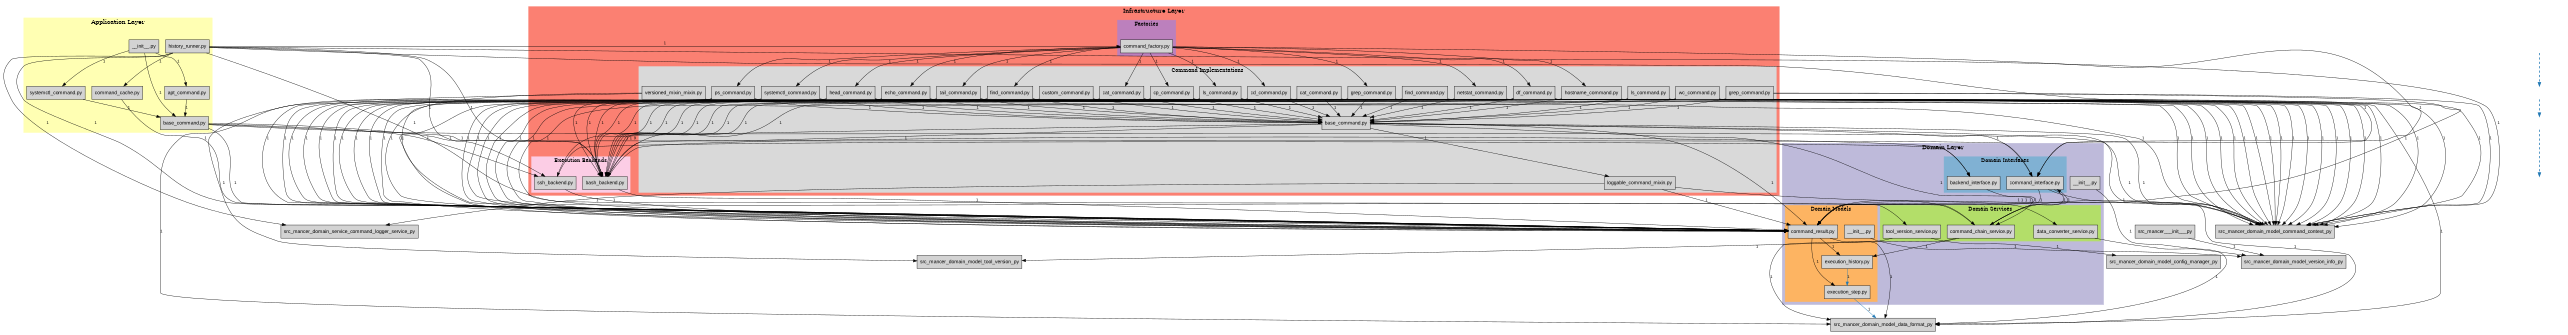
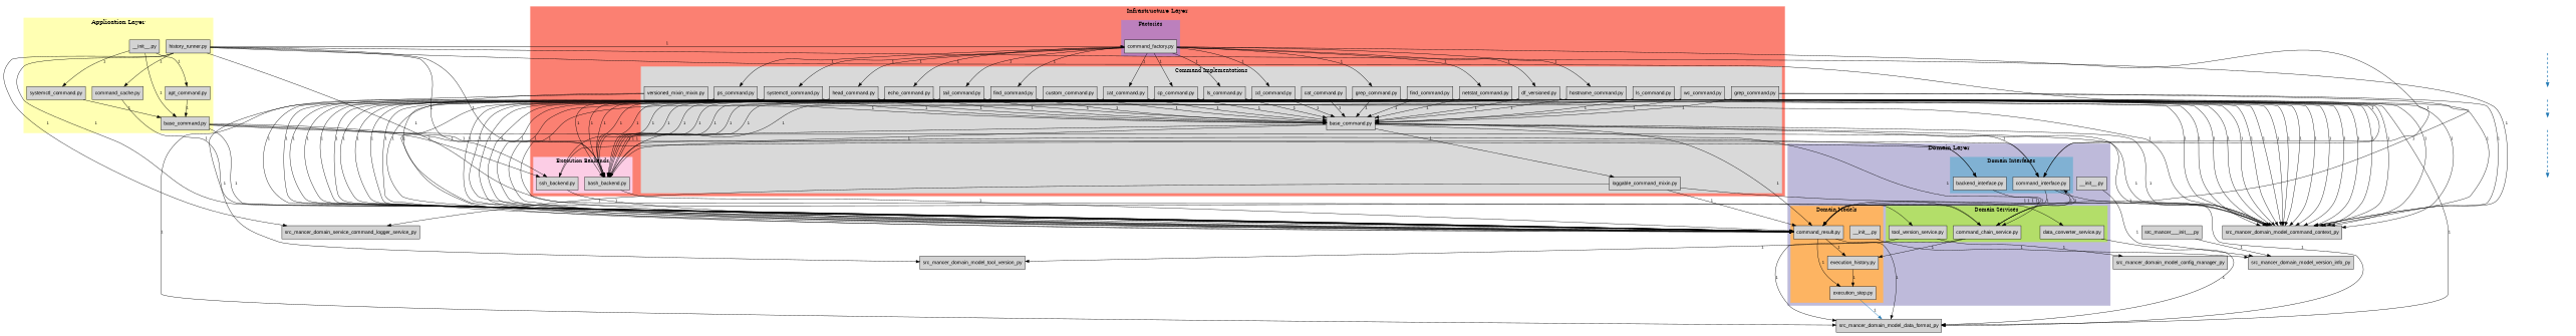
  digraph {
    compound=true
    rankdir=TB
    node [fontname=Arial shape=box style=filled]
    edge [fontname=Arial fontsize=10 weight=1]
    n1 [label="systemctl_command.py"]
    n2 [label="history_runner.py"]
    n3 [label="base_command.py"]
    n4 [label="__init__.py"]
    n5 [label="apt_command.py"]
    n6 [label="command_cache.py"]
    n7 [label="backend_interface.py"]
    n8 [label="command_interface.py"]
    n9 [label="execution_step.py"]
    n10 [label="__init__.py"]
    n11 [label="command_result.py"]
    n12 [label="execution_history.py"]
    n13 [label="tool_version_service.py"]
    n14 [label="data_converter_service.py"]
    n15 [label="command_chain_service.py"]
    n16 [label="__init__.py"]
    n17 [label="bash_backend.py"]
    n18 [label="ssh_backend.py"]
    n19 [label="echo_command.py"]
    n20 [label="cat_command.py"]
    n21 [label="hostname_command.py"]
    n22 [label="loggable_command_mixin.py"]
    n23 [label="cp_command.py"]
    n24 [label="cd_command.py"]
    n25 [label="versioned_mixin_mixin.py"]
    n26 [label="find_command.py"]
    n27 [label="base_command.py"]
    n28 [label="ps_command.py"]
    n29 [label="grep_command.py"]
    n30 [label="netstat_command.py"]
    n31 [label="cat_command.py"]
    n32 [label="tail_command.py"]
    n33 [label="custom_command.py"]
    n34 [label="find_command.py"]
    n35 [label="grep_command.py"]
    n36 [label="systemctl_command.py"]
    n37 [label="ls_command.py"]
    n38 [label="ls_command.py"]
    n39 [label="head_command.py"]
-   n40 [label="df_command.py"]
+   n40 [label="df_versioned.py"]
    n41 [label="wc_command.py"]
    n42 [label="command_factory.py"]
    src_mancer_domain_model_command_context_py
    src_mancer_domain_service_command_logger_service_py
    src_mancer_domain_model_data_format_py
    src_mancer_domain_model_version_info_py
    src_mancer_domain_model_tool_version_py
    src_mancer_domain_model_config_manager_py
    src_mancer___init___py
    n50 [label="Interface Layer" style=invis]
    n51 [label="Application Layer" style=invis]
    n52 [label="Domain Layer" style=invis]
    n53 [label="Infrastructure Layer" style=invis]
    subgraph cluster_1 {
      color="#8dd3c7"
      fontsize=16
      label="Interface Layer"
      style=filled
    }
    subgraph cluster_2 {
      color="#ffffb3"
      fontsize=16
      label="Application Layer"
      style=filled
      n1
      n2
      n3
      n4
      n5
      n6
    }
    subgraph cluster_3 {
      color="#bebada"
      fontsize=16
      label="Domain Layer"
      style=filled
      n16
      subgraph cluster_4 {
        color="#80b1d3"
        fontsize=14
        label="Domain Interfaces"
        style=filled
        n7
        n8
      }
      subgraph cluster_5 {
        color="#fdb462"
        fontsize=14
        label="Domain Models"
        style=filled
        n9
        n10
        n11
        n12
      }
      subgraph cluster_6 {
        color="#b3de69"
        fontsize=14
        label="Domain Services"
        style=filled
        n13
        n14
        n15
      }
    }
    subgraph cluster_7 {
      color="#fb8072"
      fontsize=16
      label="Infrastructure Layer"
      style=filled
      subgraph cluster_8 {
        color="#fccde5"
        fontsize=14
        label="Execution Backends"
        style=filled
        n17
        n18
      }
      subgraph cluster_9 {
        color="#d9d9d9"
        fontsize=14
        label="Command Implementations"
        style=filled
        n19
        n20
        n21
        n22
        n23
        n24
        n25
        n26
        n27
        n28
        n29
        n30
        n31
        n32
        n33
        n34
        n35
        n36
        n37
        n38
        n39
        n40
        n41
      }
      subgraph cluster_10 {
        color="#bc80bd"
        fontsize=14
        label=Factories
        style=filled
        n42
      }
    }
    n1 -> n3 [label=1]
    n2 -> n6 [label=1]
    n2 -> n8 [label=1]
    n2 -> n11 [label=1]
    n2 -> n15 [label=1]
    n2 -> n17 [label=1]
    n2 -> n18 [label=1]
    n2 -> n42 [label=1]
    n2 -> src_mancer_domain_model_command_context_py [label=1]
    n2 -> src_mancer_domain_service_command_logger_service_py [label=1]
    n3 -> n8 [label=1]
    n3 -> n11 [label=1]
    n3 -> n17 [label=1]
    n3 -> n18 [label=1]
    n3 -> src_mancer_domain_model_command_context_py [label=1]
    n4 -> n1 [label=1]
    n4 -> n3 [label=1]
    n4 -> n5 [label=1]
    n5 -> n3 [label=1]
    n6 -> n11 [label=1]
    n7 -> n11 [label=1]
    n8 -> n11 [label=1]
    n8 -> n15 [label=1]
    n8 -> src_mancer_domain_model_command_context_py [label=1]
    n9 -> src_mancer_domain_model_data_format_py [color="#1f78b4" label=1]
    n10 -> src_mancer_domain_model_version_info_py [label=1]
    n11 -> n9 [label=1]
    n11 -> n12 [label=1]
    n11 -> n14 [label=1]
    n11 -> src_mancer_domain_model_data_format_py [label=1]
-   n12 -> n9 [label=1 color="#1f78b4"]
+   n12 -> n9 [label=1]
    n13 -> src_mancer_domain_model_tool_version_py [label=1]
    n13 -> src_mancer_domain_model_config_manager_py [label=1]
    n14 -> src_mancer_domain_model_data_format_py [label=1]
    n15 -> n8 [label=1]
    n15 -> n11 [label=1]
    n15 -> n12 [label=1]
    n15 -> src_mancer_domain_model_command_context_py [label=1]
    n15 -> src_mancer_domain_model_data_format_py [label=1]
    n16 -> src_mancer_domain_model_version_info_py [label=1]
-   n17 -> n7 [label=9]
+   n17 -> n7 [label=1]
    n17 -> n11 [label=1]
    n18 -> n7 [label=1]
    n18 -> n11 [label=1]
    n19 -> n11 [label=1]
    n19 -> n17 [label=1]
    n19 -> n27 [label=1]
    n19 -> src_mancer_domain_model_command_context_py [label=1]
    n20 -> n11 [label=1]
    n20 -> n17 [label=1]
    n20 -> n27 [label=1]
    n20 -> src_mancer_domain_model_command_context_py [label=1]
    n21 -> n11 [label=1]
    n21 -> n27 [label=1]
    n21 -> src_mancer_domain_model_command_context_py [label=1]
    n22 -> n11 [label=1]
    n22 -> src_mancer_domain_model_command_context_py [label=1]
    n22 -> src_mancer_domain_service_command_logger_service_py [label=1]
    n23 -> n11 [label=1]
    n23 -> n17 [label=1]
    n23 -> n27 [label=1]
    n23 -> src_mancer_domain_model_command_context_py [label=1]
    n24 -> n11 [label=1]
    n24 -> n17 [label=1]
    n24 -> n27 [label=1]
    n24 -> src_mancer_domain_model_command_context_py [label=1]
    n25 -> n13 [label=1]
    n25 -> src_mancer_domain_model_command_context_py [label=1]
    n25 -> src_mancer_domain_model_tool_version_py [label=1]
    n26 -> n11 [label=1]
    n26 -> n27 [label=1]
    n26 -> src_mancer_domain_model_command_context_py [label=1]
    n27 -> n8 [label=1]
    n27 -> n11 [label=1]
    n27 -> n15 [label=1]
    n27 -> n17 [label=1]
    n27 -> n18 [label=1]
    n27 -> n22 [label=1]
    n27 -> src_mancer_domain_model_command_context_py [label=1]
    n27 -> src_mancer_domain_model_data_format_py [label=1]
    n28 -> n11 [label=1]
    n28 -> n17 [label=1]
    n28 -> n27 [label=1]
    n28 -> src_mancer_domain_model_command_context_py [label=1]
    n28 -> src_mancer_domain_model_data_format_py [label=1]
    n29 -> n11 [label=1]
    n29 -> n17 [label=1]
    n29 -> n27 [label=1]
    n29 -> src_mancer_domain_model_command_context_py [label=1]
    n30 -> n11 [label=1]
    n30 -> n17 [label=1]
    n30 -> n27 [label=1]
    n30 -> src_mancer_domain_model_command_context_py [label=1]
    n31 -> n11 [label=1]
    n31 -> n27 [label=1]
    n31 -> src_mancer_domain_model_command_context_py [label=1]
    n32 -> n11 [label=1]
    n32 -> n17 [label=1]
    n32 -> n27 [label=1]
    n32 -> src_mancer_domain_model_command_context_py [label=1]
    n33 -> n11 [label=1]
    n33 -> n27 [label=1]
    n33 -> src_mancer_domain_model_command_context_py [label=1]
    n34 -> n11 [label=1]
    n34 -> n17 [label=1]
    n34 -> n27 [label=1]
    n34 -> src_mancer_domain_model_command_context_py [label=1]
    n35 -> n11 [label=1]
    n35 -> n27 [label=1]
    n35 -> src_mancer_domain_model_command_context_py [label=1]
    n36 -> n11 [label=1]
    n36 -> n17 [label=1]
    n36 -> n27 [label=1]
    n36 -> src_mancer_domain_model_command_context_py [label=1]
    n37 -> n11 [label=1]
    n37 -> n27 [label=1]
    n37 -> src_mancer_domain_model_command_context_py [label=1]
    n38 -> n11 [label=1]
    n38 -> n17 [label=1]
    n38 -> n27 [label=1]
    n38 -> src_mancer_domain_model_command_context_py [label=1]
    n39 -> n11 [label=1]
    n39 -> n17 [label=1]
    n39 -> n27 [label=1]
    n39 -> src_mancer_domain_model_command_context_py [label=1]
    n40 -> n11 [label=1]
    n40 -> n17 [label=1]
    n40 -> n27 [label=1]
    n40 -> src_mancer_domain_model_command_context_py [label=1]
    n40 -> src_mancer_domain_model_data_format_py [label=1]
    n41 -> n11 [label=1]
    n41 -> n27 [label=1]
    n41 -> src_mancer_domain_model_command_context_py [label=1]
    n42 -> n8 [label=1]
    n42 -> n19 [label=1]
    n42 -> n20 [label=1]
    n42 -> n21 [label=1]
    n42 -> n23 [label=1]
    n42 -> n24 [label=1]
    n42 -> n28 [label=1]
    n42 -> n29 [label=1]
    n42 -> n30 [label=1]
    n42 -> n32 [label=1]
    n42 -> n34 [label=1]
    n42 -> n36 [label=1]
    n42 -> n38 [label=1]
    n42 -> n39 [label=1]
    n42 -> n40 [label=1]
    src_mancer___init___py -> src_mancer_domain_model_version_info_py [label=1]
    n50 -> n51 [color="#1f78b4" penwidth=2 style=dashed weight=""]
    n51 -> n52 [color="#1f78b4" penwidth=2 style=dashed weight=""]
    n52 -> n53 [color="#1f78b4" penwidth=2 style=dashed weight=""]
  }
